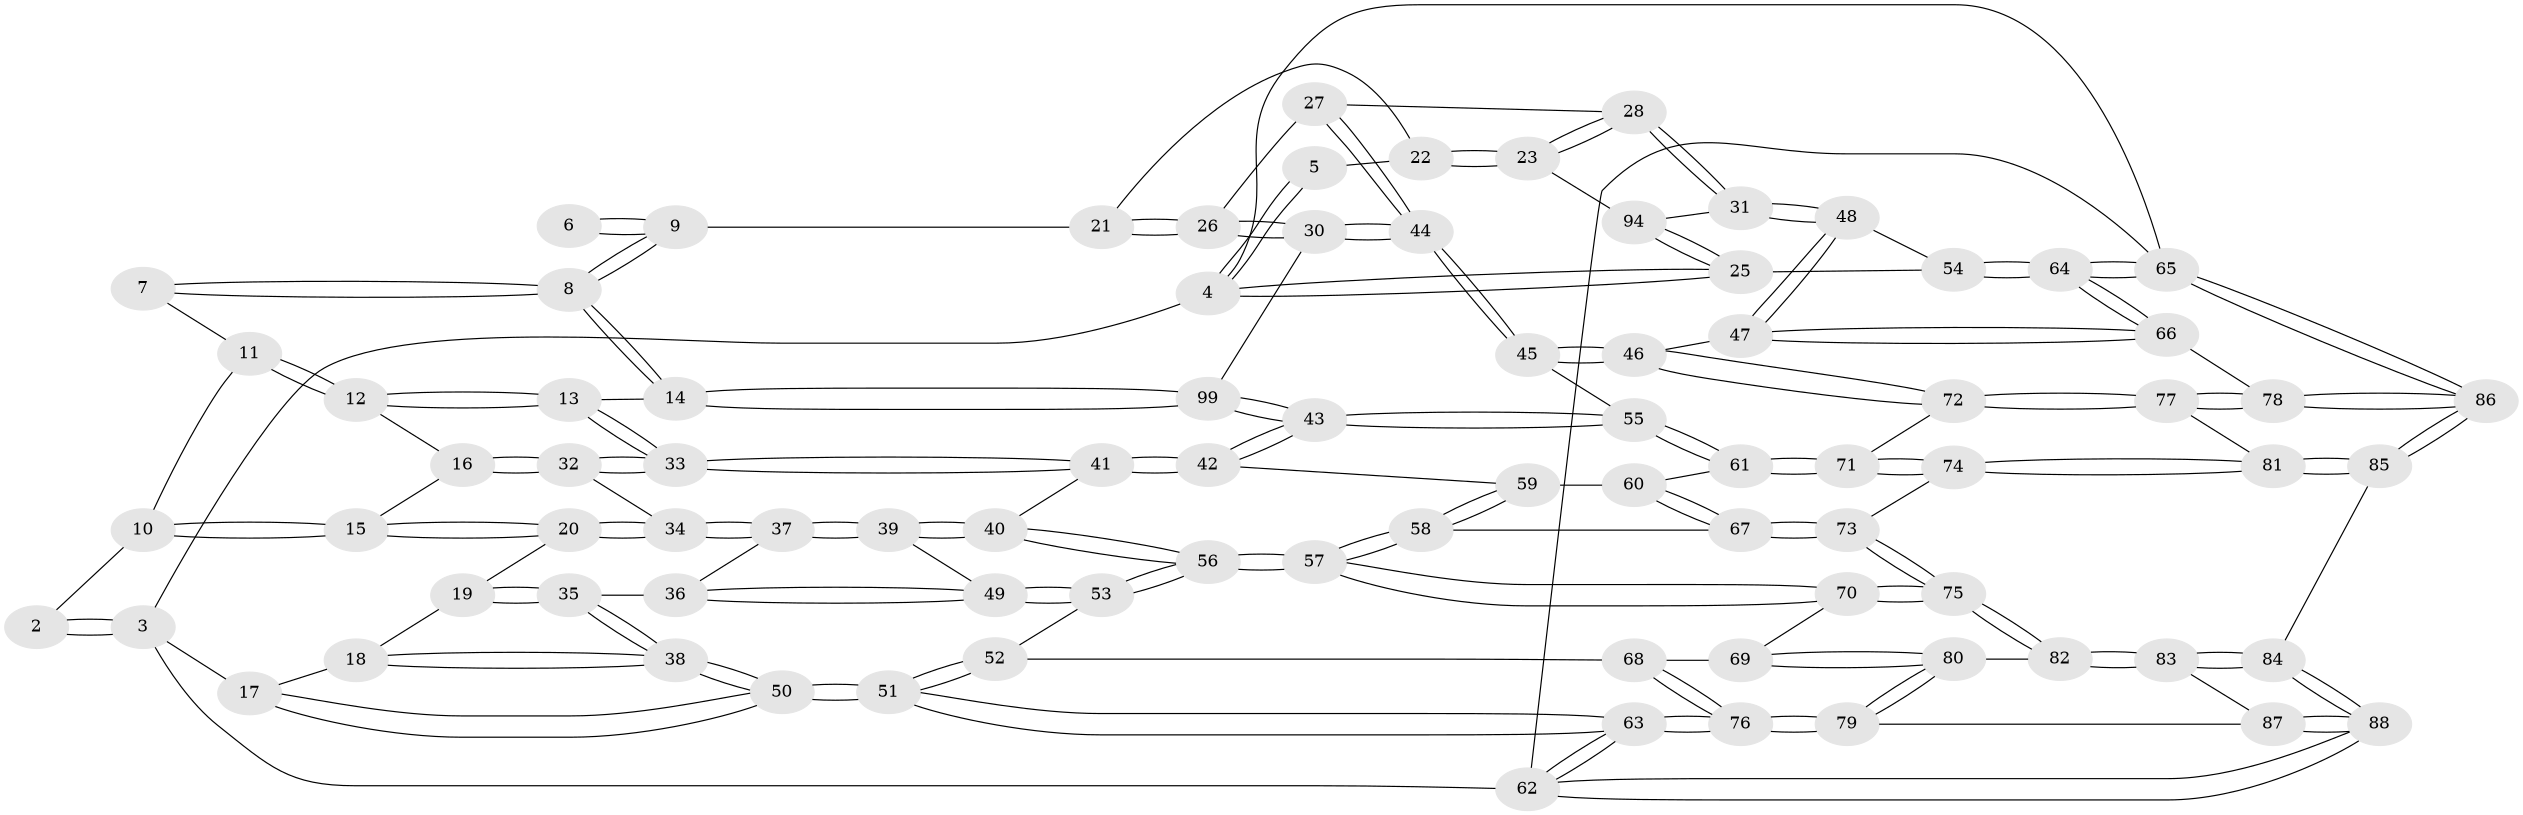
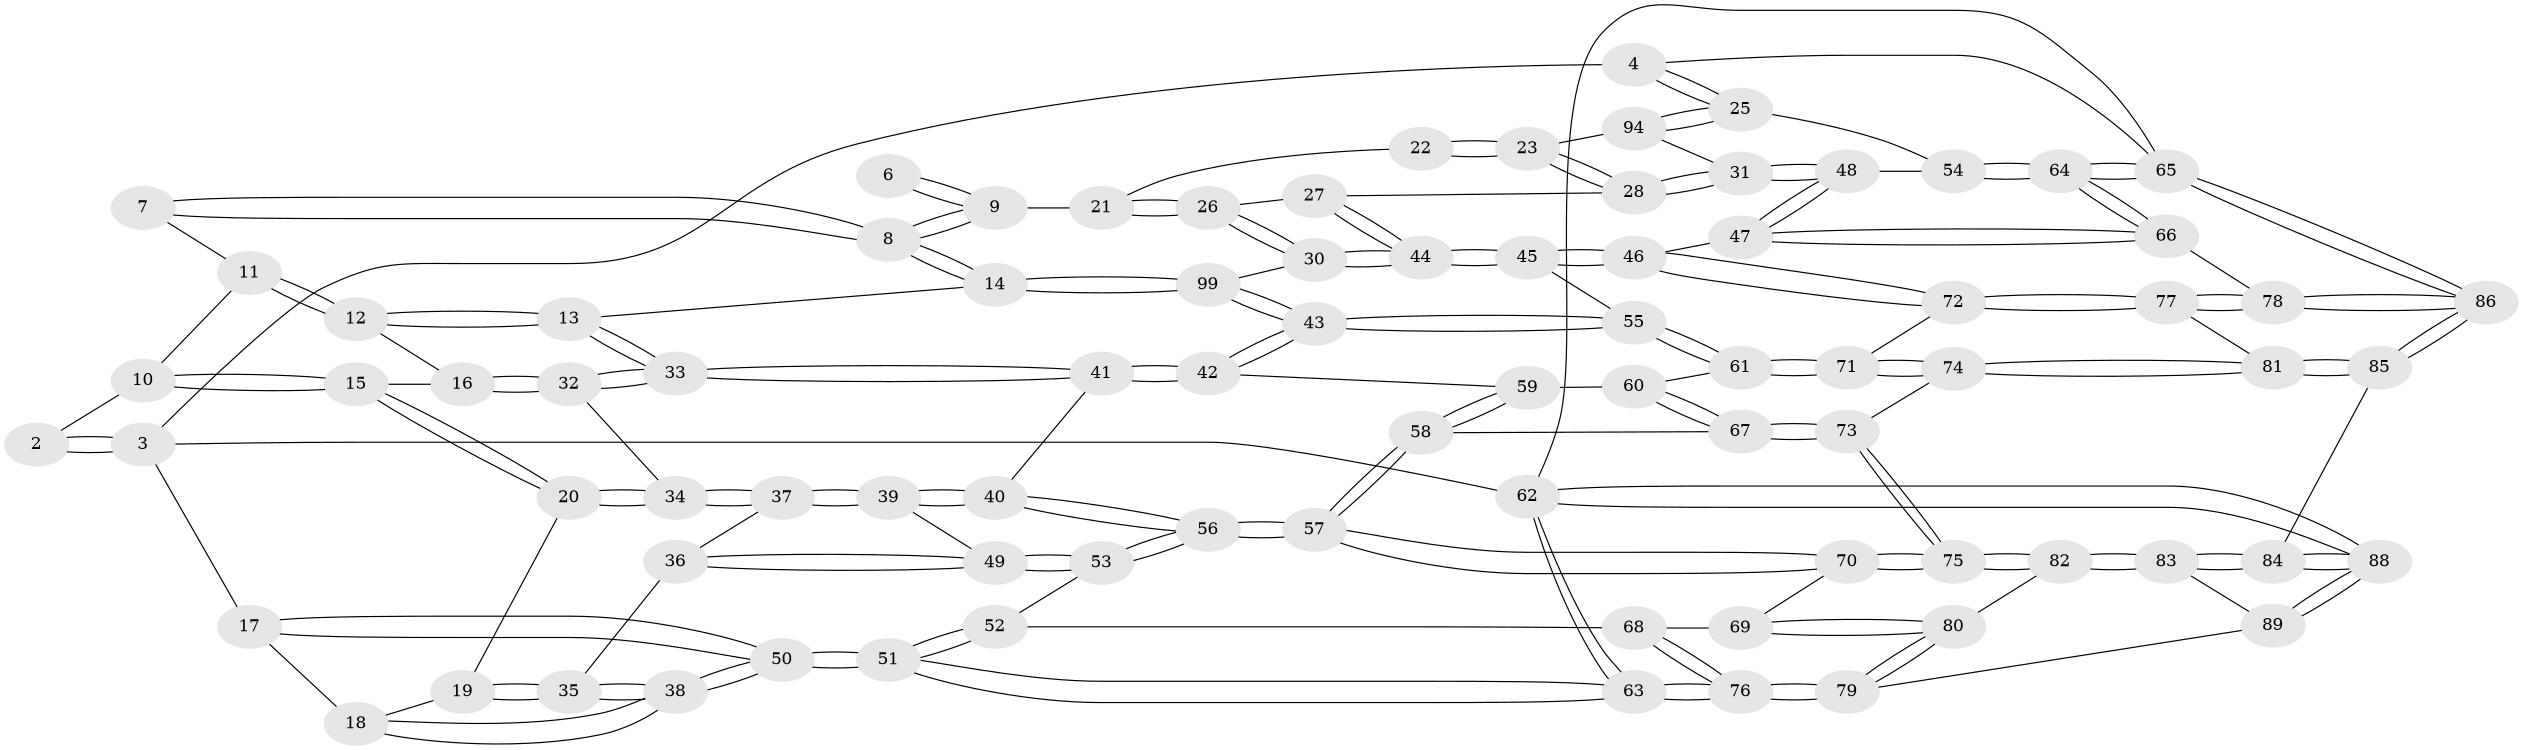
  graph {
    rankdir=LR
    node [color=gray90 style=filled]
    2
    3
    10
    7
    8
    11
    4
    17
    62
    15
-   5
    25
    65
    18
    50
    63
    88
    22
    54
    86
    6
    9
    23
    21
    14
    12
    n27 [label=99]
    26
    16
    20
    13
    33
    32
    41
    30
    43
    34
    19
    38
    51
    35
    36
    37
    27
    n45 [label=94]
    28
    31
    48
    64
    44
    45
    55
    42
    39
    49
    53
    40
    56
    57
    59
    60
    61
    46
    47
    72
    66
    77
    78
    52
    68
    76
    69
    71
    58
    70
    67
    75
    73
    74
    79
    80
    82
    81
    85
    83
-   87
+   87 [label=89]
    84
    2 -- 3
    2 -- 3
    2 -- 10
    3 -- 4
    3 -- 17
    3 -- 62
    10 -- 11
    10 -- 15
    10 -- 15
    7 -- 8
    7 -- 8
    7 -- 11
    8 -- 9
    8 -- 9
    8 -- 14
    8 -- 14
    11 -- 12
    11 -- 12
-   4 -- 5
-   4 -- 5
    4 -- 25
    4 -- 25
    4 -- 65
    17 -- 18
    17 -- 50
    17 -- 50
    62 -- 65
    62 -- 63
    62 -- 63
    62 -- 88
    62 -- 88
    15 -- 16
    15 -- 20
    15 -- 20
-   5 -- 22
    25 -- 54
    65 -- 86
    65 -- 86
    18 -- 19
    18 -- 38
    18 -- 38
    50 -- 51
    50 -- 51
    63 -- 76
    63 -- 76
    22 -- 23
    22 -- 23
    54 -- 64
    54 -- 64
    6 -- 9
    6 -- 9
    9 -- 21
    23 -- n45
    23 -- 28
    23 -- 28
    21 -- 22
    21 -- 26
    21 -- 26
    14 -- n27
    14 -- n27
    12 -- 16
    12 -- 13
    12 -- 13
    n27 -- 30
    n27 -- 43
    n27 -- 43
    26 -- 30
    26 -- 30
    26 -- 27
    16 -- 32
    16 -- 32
    20 -- 34
    20 -- 34
    13 -- 14
    13 -- 33
    13 -- 33
    33 -- 41
    33 -- 41
    32 -- 33
    32 -- 33
    32 -- 34
    41 -- 42
    41 -- 42
    30 -- 44
    30 -- 44
    43 -- 55
    43 -- 55
    34 -- 37
    34 -- 37
    19 -- 20
    19 -- 35
    19 -- 35
    38 -- 50
    38 -- 50
    51 -- 63
    51 -- 63
    51 -- 52
    51 -- 52
    35 -- 38
    35 -- 38
    35 -- 36
    36 -- 37
    36 -- 49
    36 -- 49
    37 -- 39
    37 -- 39
    27 -- 28
    27 -- 44
    27 -- 44
    n45 -- 25
    n45 -- 25
    n45 -- 31
    28 -- 31
    28 -- 31
    31 -- 48
    31 -- 48
    48 -- 54
    64 -- 65
    64 -- 65
    64 -- 66
    64 -- 66
    44 -- 45
    44 -- 45
    45 -- 55
    45 -- 46
    45 -- 46
    55 -- 61
    55 -- 61
    42 -- 43
    42 -- 43
    42 -- 59
    39 -- 49
    39 -- 40
    39 -- 40
    49 -- 53
    49 -- 53
    53 -- 56
    53 -- 56
    40 -- 41
    40 -- 56
    40 -- 56
    56 -- 57
    56 -- 57
    57 -- 58
    57 -- 58
    57 -- 70
    57 -- 70
    59 -- 60
    60 -- 61
    60 -- 67
    60 -- 67
    61 -- 71
    61 -- 71
    46 -- 47
    46 -- 72
    46 -- 72
    47 -- 48
    47 -- 48
    47 -- 66
    47 -- 66
    72 -- 77
    72 -- 77
    66 -- 78
    77 -- 78
    77 -- 78
    77 -- 81
    78 -- 86
    78 -- 86
    52 -- 53
    52 -- 68
    68 -- 76
    68 -- 76
    68 -- 69
    76 -- 79
    76 -- 79
    69 -- 70
    69 -- 80
    69 -- 80
    71 -- 72
    71 -- 74
    71 -- 74
    58 -- 59
    58 -- 59
    58 -- 67
    70 -- 75
    70 -- 75
    67 -- 73
    67 -- 73
    75 -- 82
    75 -- 82
    73 -- 75
    73 -- 75
    73 -- 74
    74 -- 81
    74 -- 81
    79 -- 80
    79 -- 80
    79 -- 87
    80 -- 82
    82 -- 83
    82 -- 83
    81 -- 85
    81 -- 85
    85 -- 86
    85 -- 86
    83 -- 87
    83 -- 84
    83 -- 84
    87 -- 88
    87 -- 88
    84 -- 88
    84 -- 88
    84 -- 85
  }
